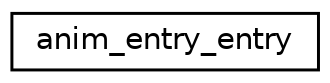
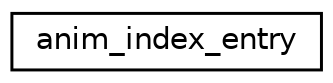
  digraph {
    rankdir=LR
-   n1 [color=black fillcolor=white fontname=Helvetica fontsize=10 height=0.2 label=anim_entry_entry shape=record style=filled width=0.4]
+   n1 [color=black fillcolor=white fontname=Helvetica fontsize=10 height=0.2 label=anim_index_entry shape=record style=filled width=0.4]
  }
